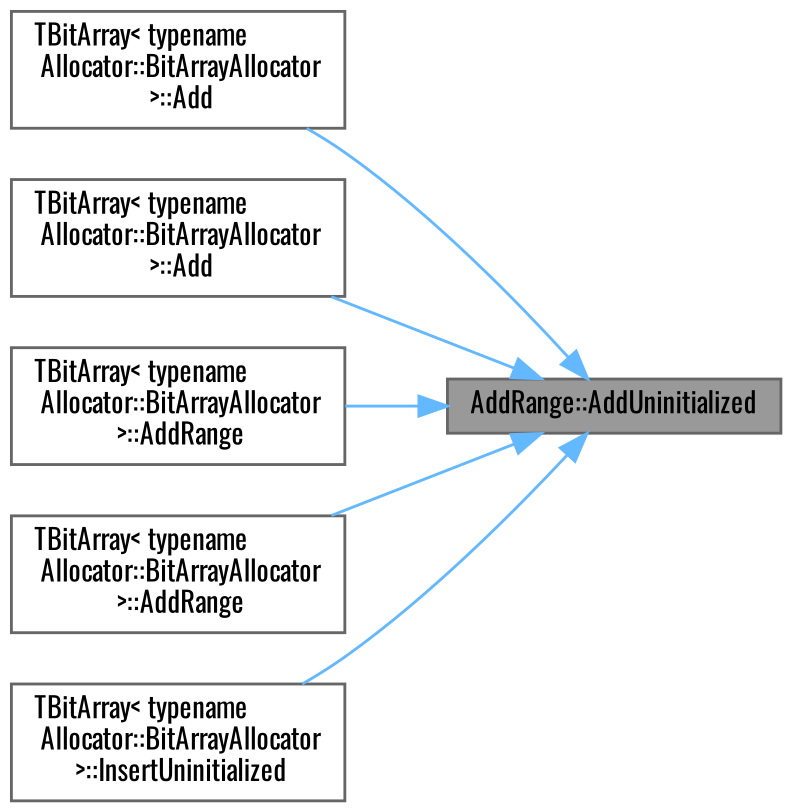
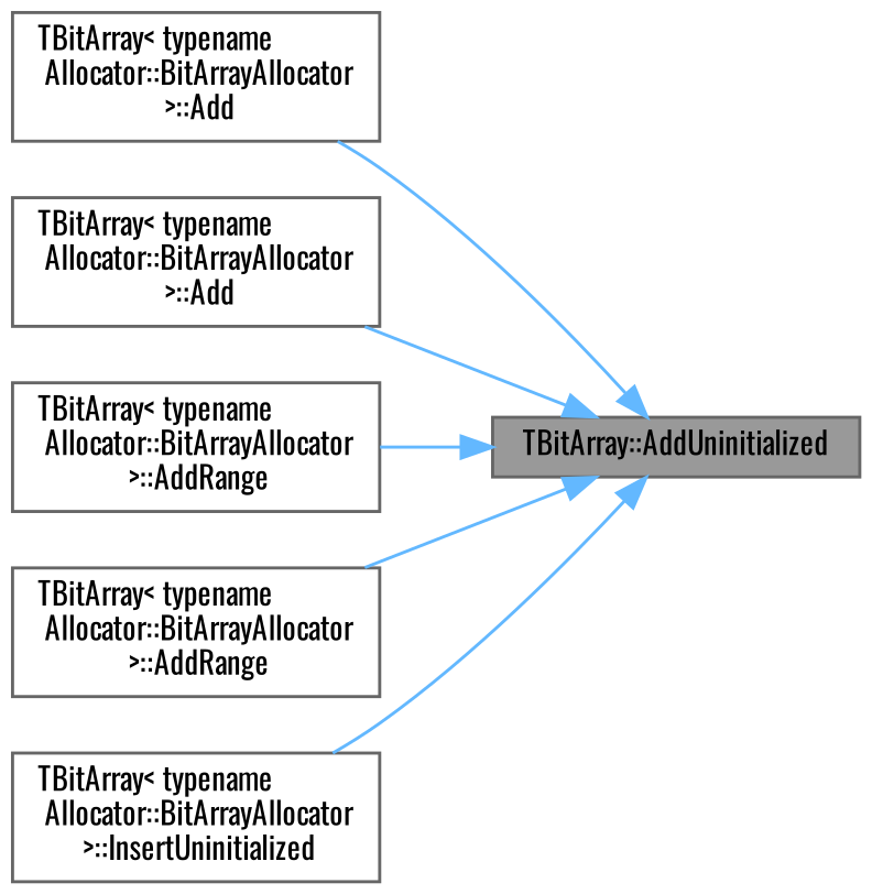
  digraph {
    rankdir=RL
    fontname=Oswald
    node [color=grey40 fillcolor=white fontname=Oswald fontsize=10 shape=box style=filled]
    edge [color=steelblue1 dir=back fontname=Oswald fontsize=10 labelfontname=Helvetica labelfontsize=10 style=solid]
-   n1 [color=gray40 fillcolor=grey60 fontcolor=black height=0.2 label="AddRange::AddUninitialized" width=0.4]
+   n1 [color=gray40 fillcolor=grey60 fontcolor=black height=0.2 label="TBitArray::AddUninitialized" width=0.4]
    n2 [height=0.2 label="TBitArray\< typename\l Allocator::BitArrayAllocator\l \>::Add" width=0.4]
    n3 [height=0.2 label="TBitArray\< typename\l Allocator::BitArrayAllocator\l \>::Add" width=0.4]
    n4 [height=0.2 label="TBitArray\< typename\l Allocator::BitArrayAllocator\l \>::AddRange" width=0.4]
    n5 [height=0.2 label="TBitArray\< typename\l Allocator::BitArrayAllocator\l \>::AddRange" width=0.4]
    n6 [height=0.2 label="TBitArray\< typename\l Allocator::BitArrayAllocator\l \>::InsertUninitialized" width=0.4]
    n1 -> n2
    n1 -> n3
    n1 -> n4
    n1 -> n5
    n1 -> n6
  }
